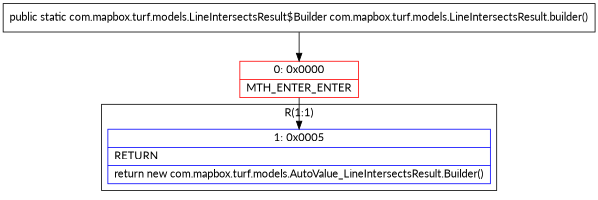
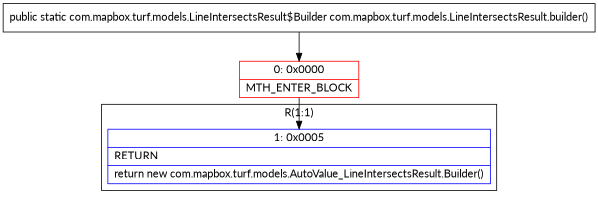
  digraph {
    fontname=Lato
    node [shape=record fontname=Lato]
    edge [fontname=Lato]
    n1 [color=blue label="{1\:\ 0x0005|RETURN\l|return new com.mapbox.turf.models.AutoValue_LineIntersectsResult.Builder()\l}"]
-   n2 [color=red label="{0\:\ 0x0000|MTH_ENTER_ENTER\l}"]
+   n2 [color=red label="{0\:\ 0x0000|MTH_ENTER_BLOCK\l}"]
    n3 [label="{public static com.mapbox.turf.models.LineIntersectsResult$Builder com.mapbox.turf.models.LineIntersectsResult.builder() }"]
    subgraph cluster_1 {
      label="R(1:1)"
      n1
    }
    n2 -> n1
    n3 -> n2
  }
